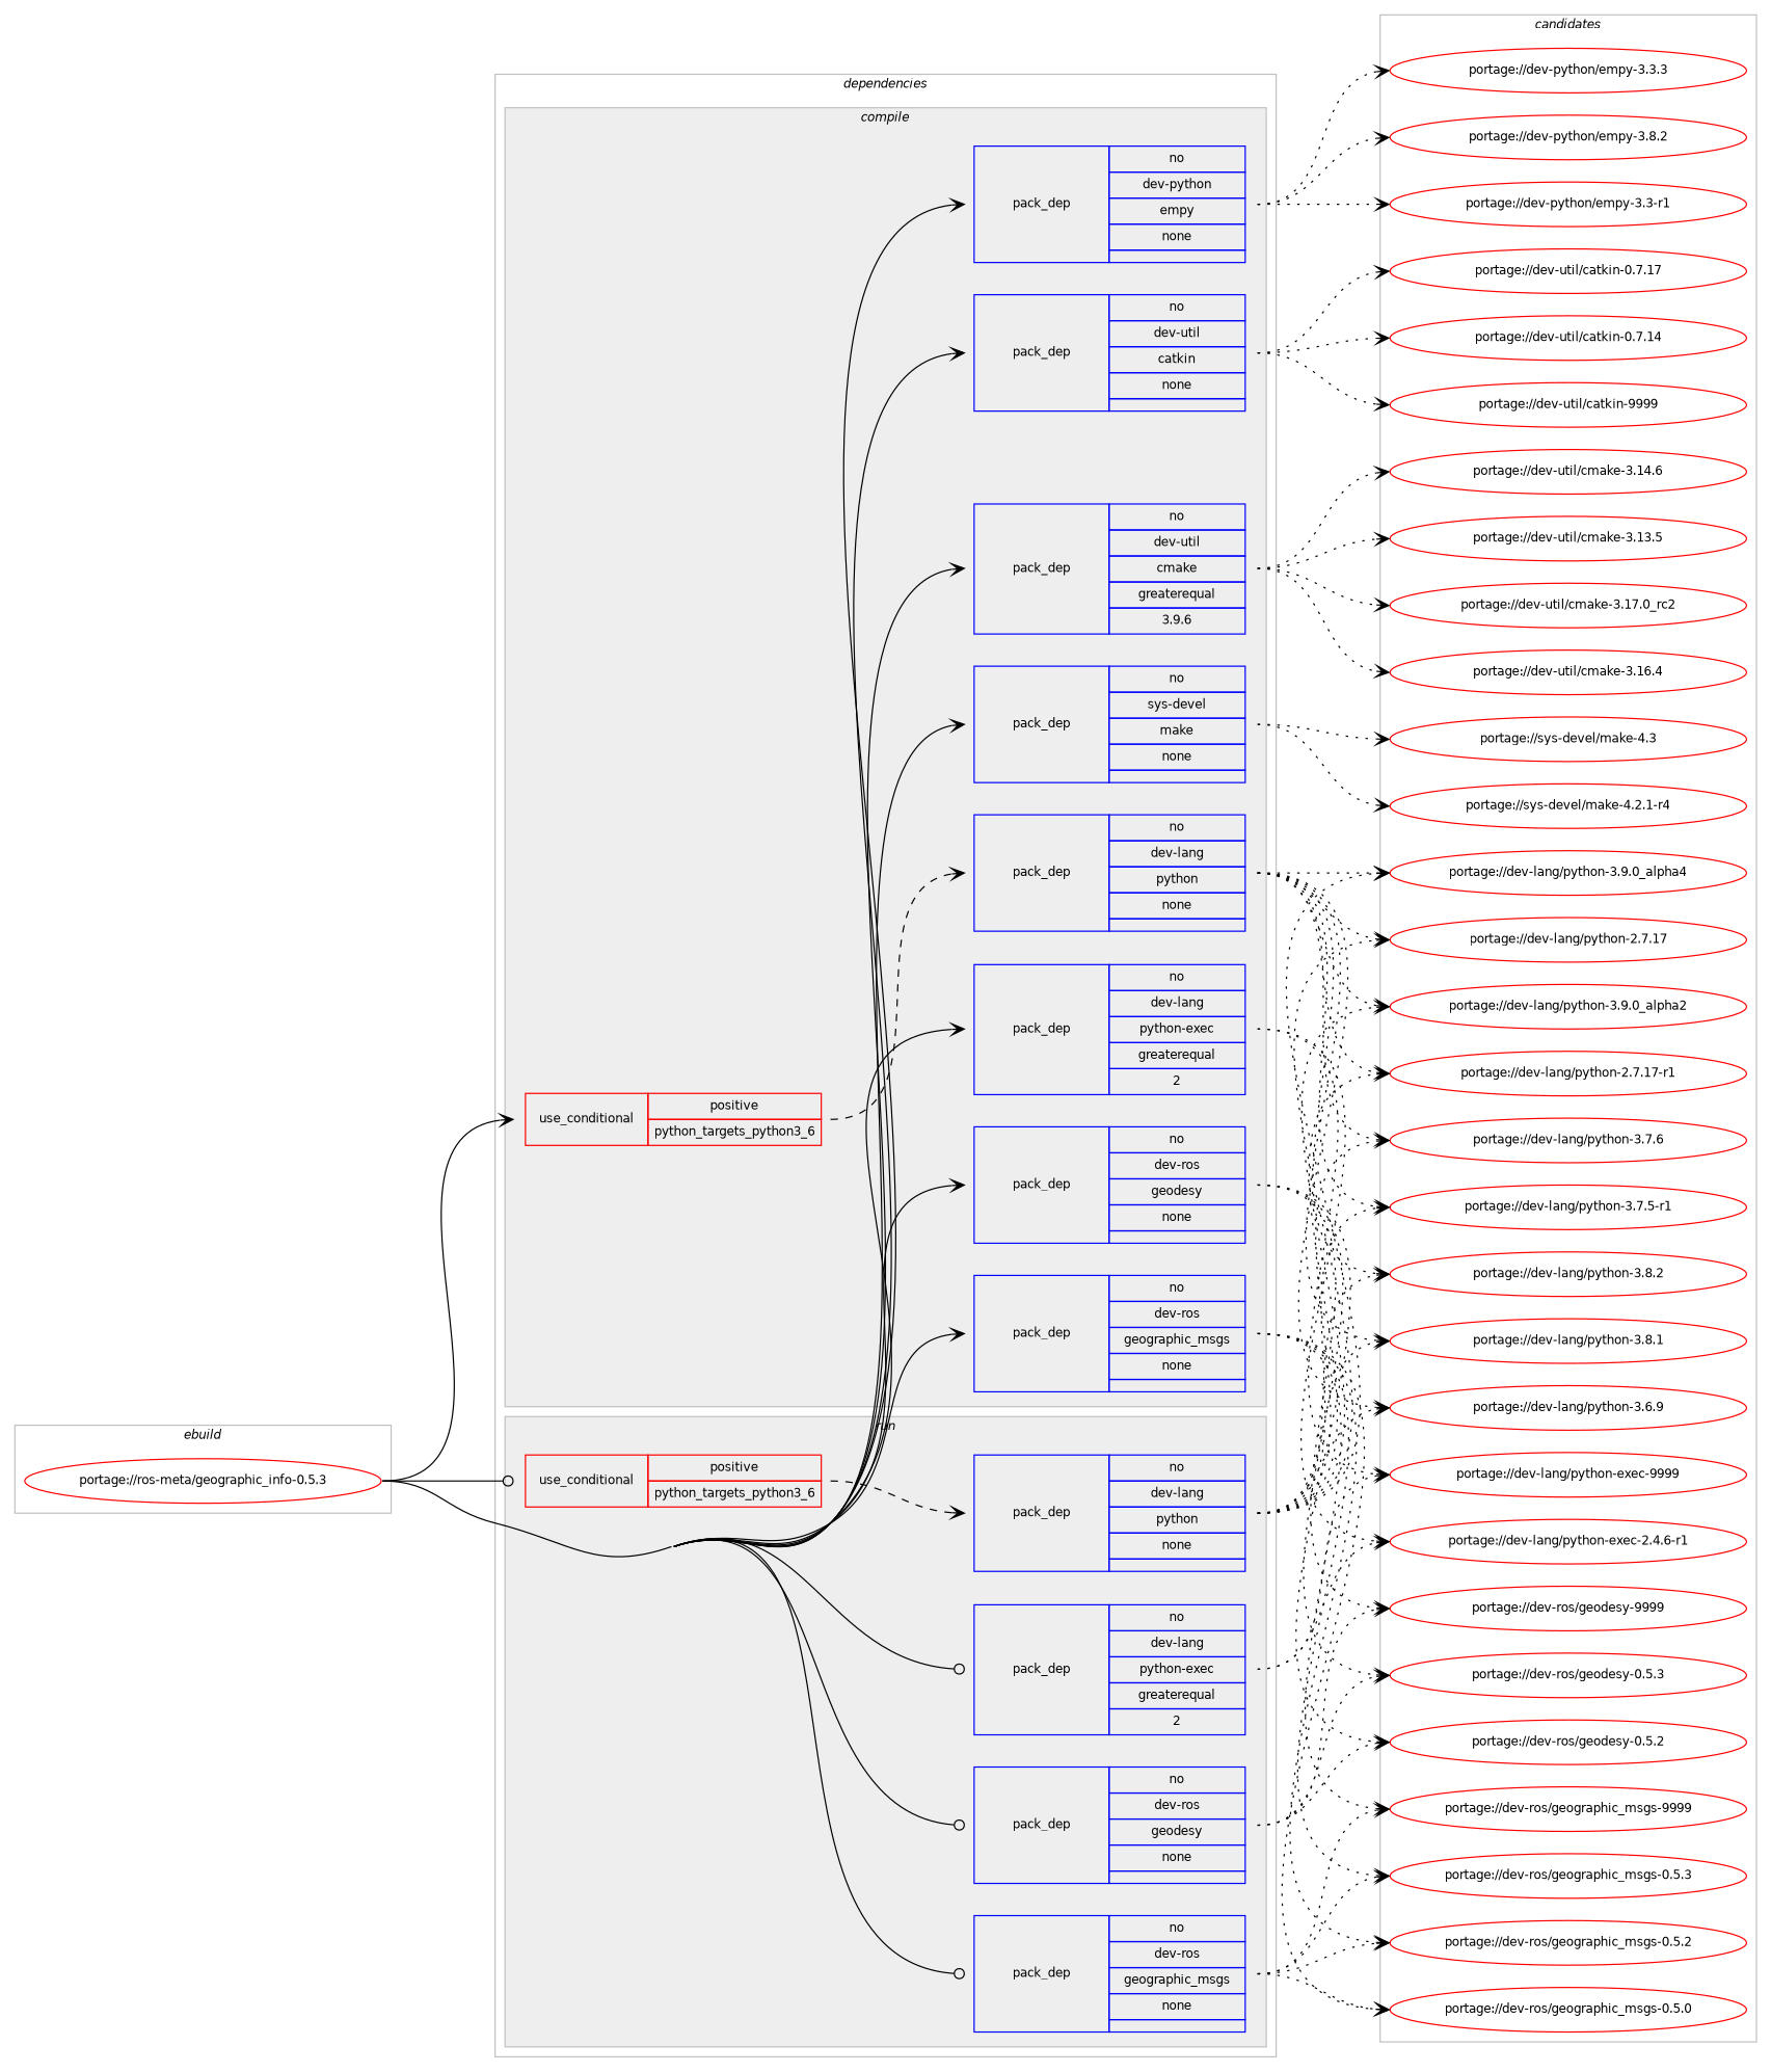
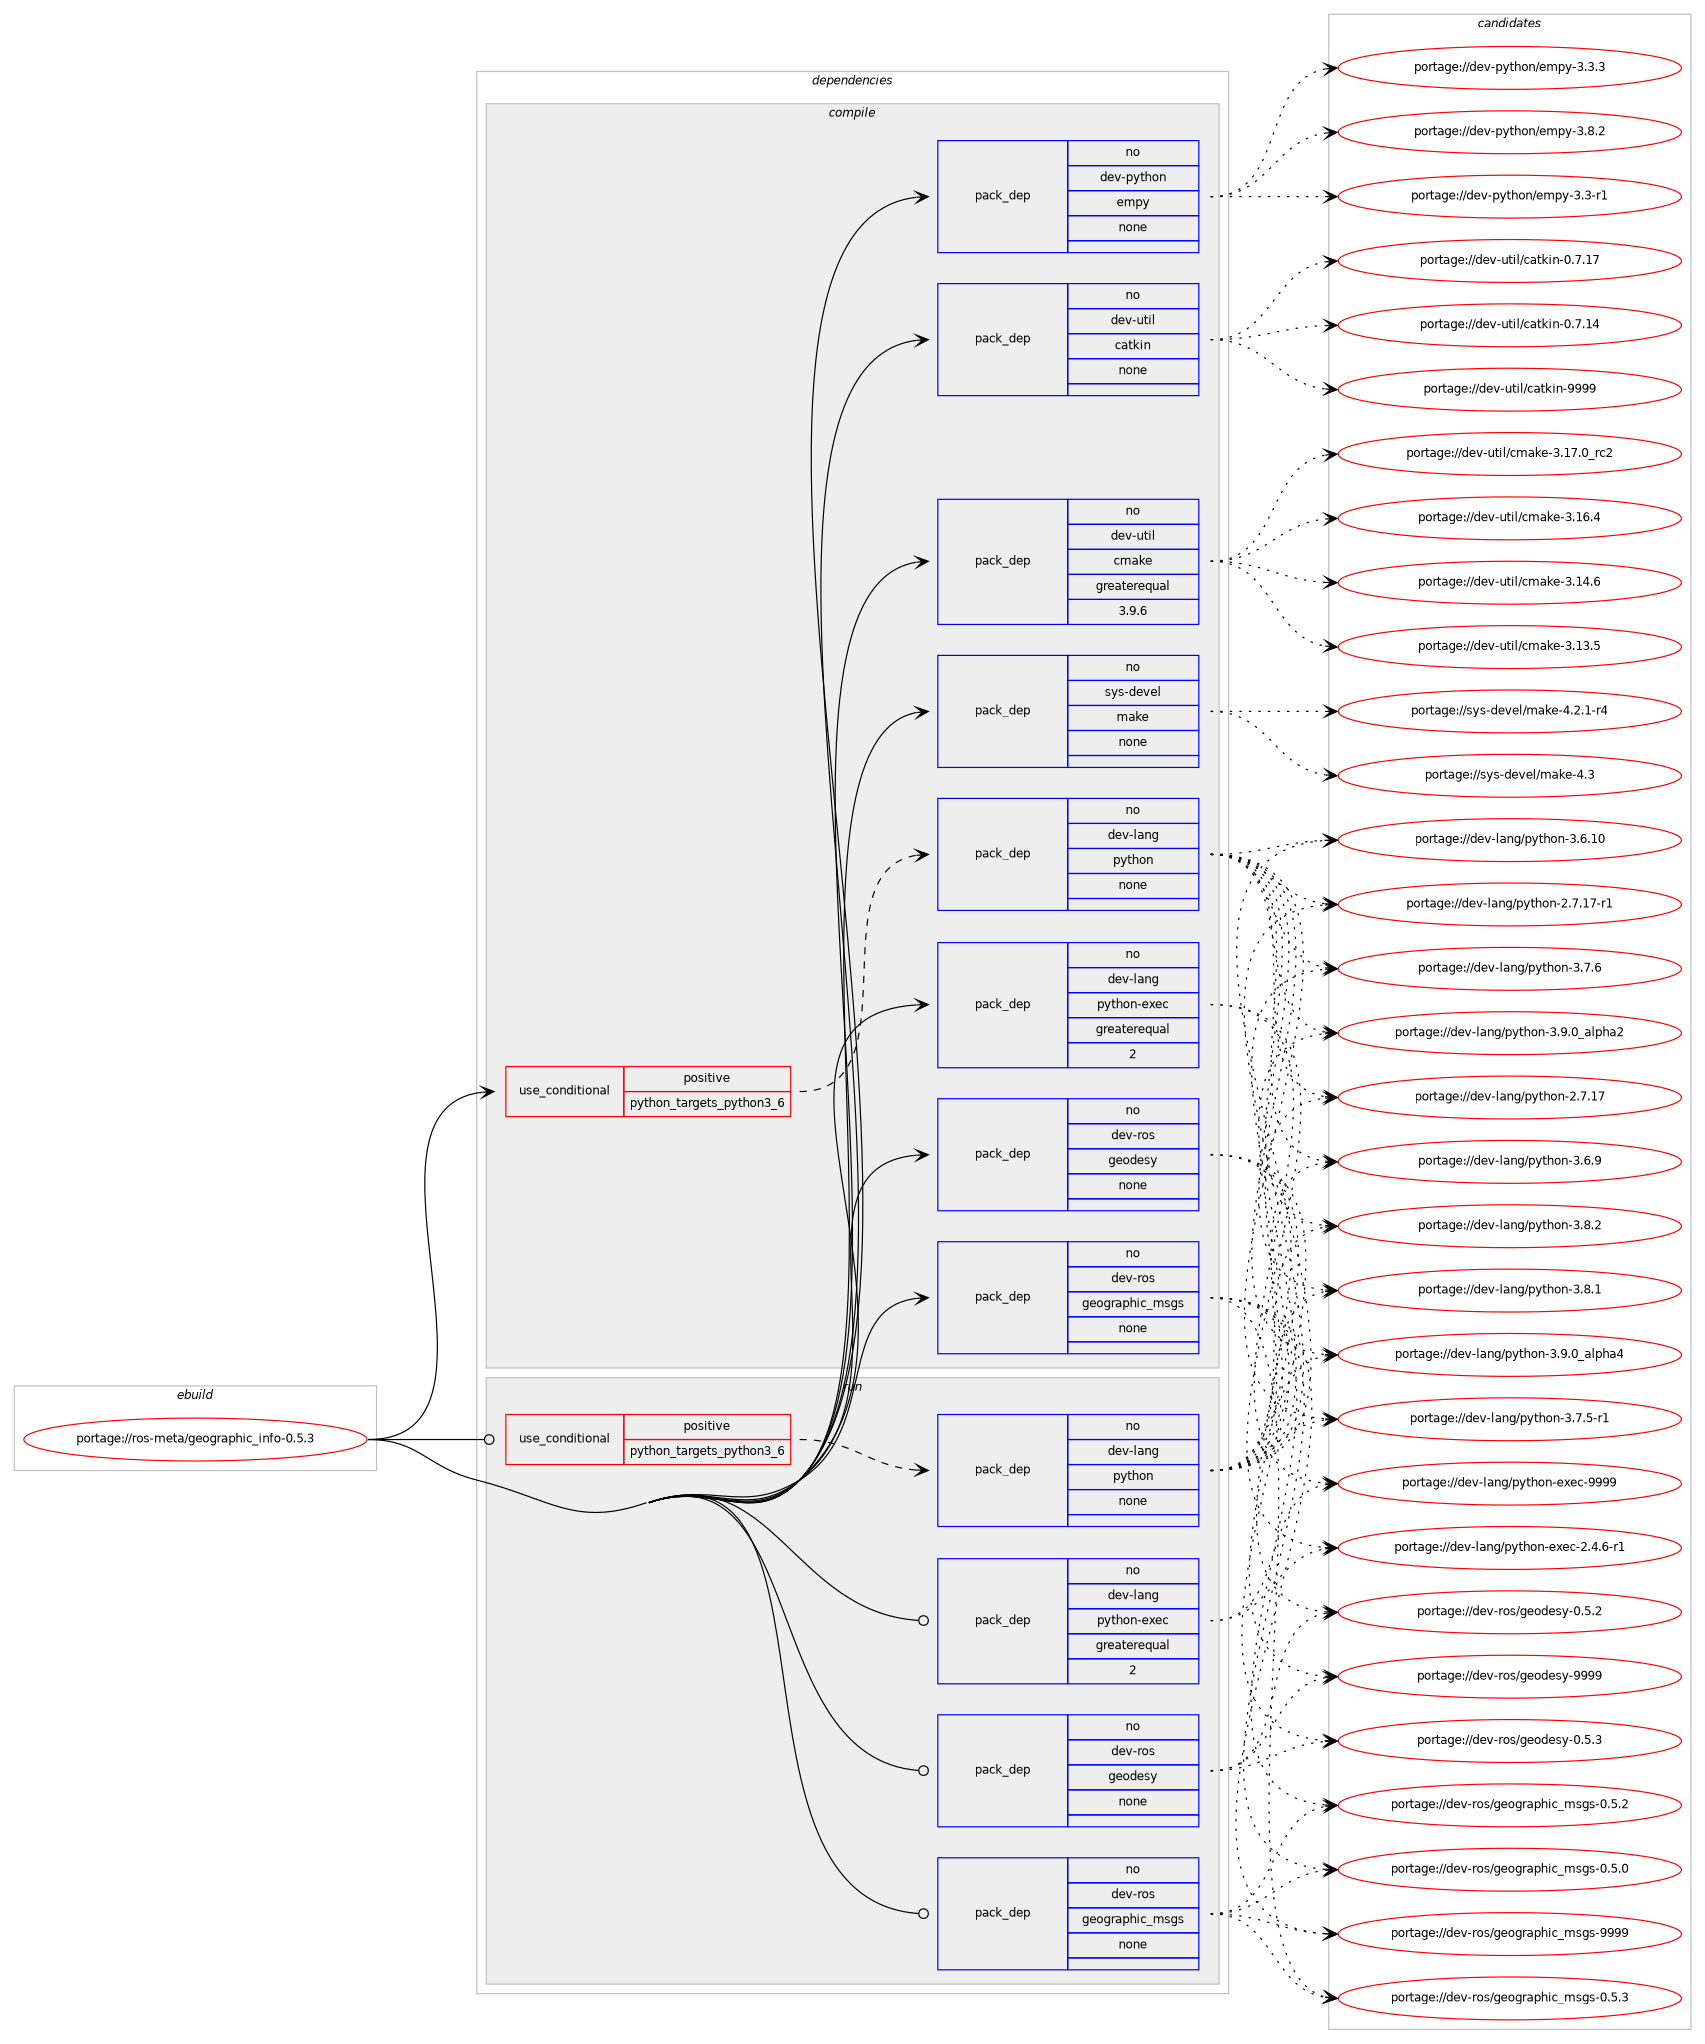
  digraph {
    compound=true
    concentrate=true
    fontname=Helvetica
    fontsize=10
    newrank=true
    rankdir=LR
    ranksep=1.5
    node [color=red fontname=Helvetica fontsize=10]
    edge [arrowhead=vee headport=w style=dotted tailport=e weight=100]
    n1 [label="portage://ros-meta/geographic_info-0.5.3" width=4]
    n2 [color=blue label=<<TABLE BORDER="0" CELLBORDER="1" CELLSPACING="0" CELLPADDING="4" WIDTH="220"><TR><TD ROWSPAN="6" CELLPADDING="30">pack_dep</TD></TR><TR><TD WIDTH="110">no</TD></TR><TR><TD>dev-lang</TD></TR><TR><TD>python</TD></TR><TR><TD>none</TD></TR><TR><TD></TD></TR></TABLE>> shape=none]
    n3 [label=<<TABLE BORDER="0" CELLBORDER="1" CELLSPACING="0" CELLPADDING="4"><TR><TD ROWSPAN="3" CELLPADDING="10">use_conditional</TD></TR><TR><TD>positive</TD></TR><TR><TD>python_targets_python3_6</TD></TR></TABLE>> shape=none]
    n4 [color=blue label=<<TABLE BORDER="0" CELLBORDER="1" CELLSPACING="0" CELLPADDING="4" WIDTH="220"><TR><TD ROWSPAN="6" CELLPADDING="30">pack_dep</TD></TR><TR><TD WIDTH="110">no</TD></TR><TR><TD>dev-lang</TD></TR><TR><TD>python-exec</TD></TR><TR><TD>greaterequal</TD></TR><TR><TD>2</TD></TR></TABLE>> shape=none]
    n5 [color=blue label=<<TABLE BORDER="0" CELLBORDER="1" CELLSPACING="0" CELLPADDING="4" WIDTH="220"><TR><TD ROWSPAN="6" CELLPADDING="30">pack_dep</TD></TR><TR><TD WIDTH="110">no</TD></TR><TR><TD>dev-python</TD></TR><TR><TD>empy</TD></TR><TR><TD>none</TD></TR><TR><TD></TD></TR></TABLE>> shape=none]
    n6 [color=blue label=<<TABLE BORDER="0" CELLBORDER="1" CELLSPACING="0" CELLPADDING="4" WIDTH="220"><TR><TD ROWSPAN="6" CELLPADDING="30">pack_dep</TD></TR><TR><TD WIDTH="110">no</TD></TR><TR><TD>dev-ros</TD></TR><TR><TD>geodesy</TD></TR><TR><TD>none</TD></TR><TR><TD></TD></TR></TABLE>> shape=none]
    n7 [color=blue label=<<TABLE BORDER="0" CELLBORDER="1" CELLSPACING="0" CELLPADDING="4" WIDTH="220"><TR><TD ROWSPAN="6" CELLPADDING="30">pack_dep</TD></TR><TR><TD WIDTH="110">no</TD></TR><TR><TD>dev-ros</TD></TR><TR><TD>geographic_msgs</TD></TR><TR><TD>none</TD></TR><TR><TD></TD></TR></TABLE>> shape=none]
    n8 [color=blue label=<<TABLE BORDER="0" CELLBORDER="1" CELLSPACING="0" CELLPADDING="4" WIDTH="220"><TR><TD ROWSPAN="6" CELLPADDING="30">pack_dep</TD></TR><TR><TD WIDTH="110">no</TD></TR><TR><TD>dev-util</TD></TR><TR><TD>catkin</TD></TR><TR><TD>none</TD></TR><TR><TD></TD></TR></TABLE>> shape=none]
    n9 [color=blue label=<<TABLE BORDER="0" CELLBORDER="1" CELLSPACING="0" CELLPADDING="4" WIDTH="220"><TR><TD ROWSPAN="6" CELLPADDING="30">pack_dep</TD></TR><TR><TD WIDTH="110">no</TD></TR><TR><TD>dev-util</TD></TR><TR><TD>cmake</TD></TR><TR><TD>greaterequal</TD></TR><TR><TD>3.9.6</TD></TR></TABLE>> shape=none]
    n10 [color=blue label=<<TABLE BORDER="0" CELLBORDER="1" CELLSPACING="0" CELLPADDING="4" WIDTH="220"><TR><TD ROWSPAN="6" CELLPADDING="30">pack_dep</TD></TR><TR><TD WIDTH="110">no</TD></TR><TR><TD>sys-devel</TD></TR><TR><TD>make</TD></TR><TR><TD>none</TD></TR><TR><TD></TD></TR></TABLE>> shape=none]
    n11 [color=blue label=<<TABLE BORDER="0" CELLBORDER="1" CELLSPACING="0" CELLPADDING="4" WIDTH="220"><TR><TD ROWSPAN="6" CELLPADDING="30">pack_dep</TD></TR><TR><TD WIDTH="110">no</TD></TR><TR><TD>dev-lang</TD></TR><TR><TD>python</TD></TR><TR><TD>none</TD></TR><TR><TD></TD></TR></TABLE>> shape=none]
    n12 [label=<<TABLE BORDER="0" CELLBORDER="1" CELLSPACING="0" CELLPADDING="4"><TR><TD ROWSPAN="3" CELLPADDING="10">use_conditional</TD></TR><TR><TD>positive</TD></TR><TR><TD>python_targets_python3_6</TD></TR></TABLE>> shape=none]
    n13 [color=blue label=<<TABLE BORDER="0" CELLBORDER="1" CELLSPACING="0" CELLPADDING="4" WIDTH="220"><TR><TD ROWSPAN="6" CELLPADDING="30">pack_dep</TD></TR><TR><TD WIDTH="110">no</TD></TR><TR><TD>dev-lang</TD></TR><TR><TD>python-exec</TD></TR><TR><TD>greaterequal</TD></TR><TR><TD>2</TD></TR></TABLE>> shape=none]
    n14 [color=blue label=<<TABLE BORDER="0" CELLBORDER="1" CELLSPACING="0" CELLPADDING="4" WIDTH="220"><TR><TD ROWSPAN="6" CELLPADDING="30">pack_dep</TD></TR><TR><TD WIDTH="110">no</TD></TR><TR><TD>dev-ros</TD></TR><TR><TD>geodesy</TD></TR><TR><TD>none</TD></TR><TR><TD></TD></TR></TABLE>> shape=none]
    n15 [color=blue label=<<TABLE BORDER="0" CELLBORDER="1" CELLSPACING="0" CELLPADDING="4" WIDTH="220"><TR><TD ROWSPAN="6" CELLPADDING="30">pack_dep</TD></TR><TR><TD WIDTH="110">no</TD></TR><TR><TD>dev-ros</TD></TR><TR><TD>geographic_msgs</TD></TR><TR><TD>none</TD></TR><TR><TD></TD></TR></TABLE>> shape=none]
    n16 [label="portage://dev-lang/python-3.9.0_alpha4" width=4]
    n17 [label="portage://dev-lang/python-3.9.0_alpha2" width=4]
    n18 [label="portage://dev-lang/python-3.8.2" width=4]
    n19 [label="portage://dev-lang/python-3.8.1" width=4]
    n20 [label="portage://dev-lang/python-3.7.6" width=4]
    n21 [label="portage://dev-lang/python-3.7.5-r1" width=4]
    n22 [label="portage://dev-lang/python-3.6.9" width=4]
+   n23 [label="portage://dev-lang/python-3.6.10" width=4]
    n24 [label="portage://dev-lang/python-2.7.17-r1" width=4]
    n25 [label="portage://dev-lang/python-2.7.17" width=4]
    n26 [label="portage://dev-lang/python-exec-9999" width=4]
    n27 [label="portage://dev-lang/python-exec-2.4.6-r1" width=4]
    n28 [label="portage://dev-python/empy-3.3.3" width=4]
    n29 [label="portage://dev-python/empy-3.8.2" width=4]
    n30 [label="portage://dev-python/empy-3.3-r1" width=4]
    n31 [label="portage://dev-ros/geodesy-9999" width=4]
    n32 [label="portage://dev-ros/geodesy-0.5.3" width=4]
    n33 [label="portage://dev-ros/geodesy-0.5.2" width=4]
    n34 [label="portage://dev-ros/geographic_msgs-9999" width=4]
    n35 [label="portage://dev-ros/geographic_msgs-0.5.3" width=4]
    n36 [label="portage://dev-ros/geographic_msgs-0.5.2" width=4]
    n37 [label="portage://dev-ros/geographic_msgs-0.5.0" width=4]
    n38 [label="portage://dev-util/catkin-9999" width=4]
    n39 [label="portage://dev-util/catkin-0.7.17" width=4]
    n40 [label="portage://dev-util/catkin-0.7.14" width=4]
    n41 [label="portage://sys-devel/make-4.3" width=4]
    n42 [label="portage://sys-devel/make-4.2.1-r4" width=4]
    n43 [label="portage://dev-util/cmake-3.17.0_rc2" width=4]
    n44 [label="portage://dev-util/cmake-3.16.4" width=4]
    n45 [label="portage://dev-util/cmake-3.14.6" width=4]
    n46 [label="portage://dev-util/cmake-3.13.5" width=4]
    subgraph cluster_1 {
      color=gray
      label=<<i>ebuild</i>>
      rank=same
      n1
    }
    subgraph cluster_2 {
      color=gray
      label=<<i>dependencies</i>>
      subgraph cluster_3 {
        color=gray
        fillcolor="#eeeeee"
        label=<<i>compile</i>>
        style=filled
        subgraph sub_4 {
          color=gray
          fillcolor="#eeeeee"
          label=<<i>compile</i>>
          style=filled
          n3
          subgraph sub_5 {
            color=gray
            fillcolor="#eeeeee"
            label=<<i>compile</i>>
            style=filled
            n2
          }
        }
        subgraph sub_6 {
          color=gray
          fillcolor="#eeeeee"
          label=<<i>compile</i>>
          style=filled
          n4
        }
        subgraph sub_7 {
          color=gray
          fillcolor="#eeeeee"
          label=<<i>compile</i>>
          style=filled
          n5
        }
        subgraph sub_8 {
          color=gray
          fillcolor="#eeeeee"
          label=<<i>compile</i>>
          style=filled
          n6
        }
        subgraph sub_9 {
          color=gray
          fillcolor="#eeeeee"
          label=<<i>compile</i>>
          style=filled
          n7
        }
        subgraph sub_10 {
          color=gray
          fillcolor="#eeeeee"
          label=<<i>compile</i>>
          style=filled
          n8
        }
        subgraph sub_11 {
          color=gray
          fillcolor="#eeeeee"
          label=<<i>compile</i>>
          style=filled
          n9
        }
        subgraph sub_12 {
          color=gray
          fillcolor="#eeeeee"
          label=<<i>compile</i>>
          style=filled
          n10
        }
      }
      subgraph cluster_13 {
        color=gray
        fillcolor="#eeeeee"
        label=<<i>compile and run</i>>
        style=filled
      }
      subgraph cluster_14 {
        color=gray
        fillcolor="#eeeeee"
        label=<<i>run</i>>
        style=filled
        subgraph sub_15 {
          color=gray
          fillcolor="#eeeeee"
          label=<<i>run</i>>
          style=filled
          n12
          subgraph sub_16 {
            color=gray
            fillcolor="#eeeeee"
            label=<<i>run</i>>
            style=filled
            n11
          }
        }
        subgraph sub_17 {
          color=gray
          fillcolor="#eeeeee"
          label=<<i>run</i>>
          style=filled
          n13
        }
        subgraph sub_18 {
          color=gray
          fillcolor="#eeeeee"
          label=<<i>run</i>>
          style=filled
          n14
        }
        subgraph sub_19 {
          color=gray
          fillcolor="#eeeeee"
          label=<<i>run</i>>
          style=filled
          n15
        }
      }
    }
    subgraph cluster_20 {
      color=gray
      label=<<i>candidates</i>>
      rank=same
      subgraph sub_21 {
        color=black
        label=<<i>candidates</i>>
        nodesep=1
        rank=same
        n16
        n17
        n18
        n19
        n20
        n21
        n22
+       n23
        n24
        n25
      }
      subgraph sub_22 {
        color=black
        label=<<i>candidates</i>>
        nodesep=1
        rank=same
        n26
        n27
      }
      subgraph sub_23 {
        color=black
        label=<<i>candidates</i>>
        nodesep=1
        rank=same
        n28
        n29
        n30
      }
      subgraph sub_24 {
        color=black
        label=<<i>candidates</i>>
        nodesep=1
        rank=same
        n31
        n32
        n33
      }
      subgraph sub_25 {
        color=black
        label=<<i>candidates</i>>
        nodesep=1
        rank=same
        n34
        n35
        n36
        n37
      }
      subgraph sub_26 {
        color=black
        label=<<i>candidates</i>>
        nodesep=1
        rank=same
        n38
        n39
        n40
      }
      subgraph sub_27 {
        color=black
        label=<<i>candidates</i>>
        nodesep=1
        rank=same
        n41
        n42
      }
      subgraph sub_28 {
        color=black
        label=<<i>candidates</i>>
        nodesep=1
        rank=same
        n43
        n44
        n45
        n46
      }
      subgraph sub_29 {
        color=black
        label=<<i>candidates</i>>
        nodesep=1
        rank=same
        n16
        n17
        n18
        n19
        n20
        n21
        n22
+       n23
        n24
        n25
      }
      subgraph sub_30 {
        color=black
        label=<<i>candidates</i>>
        nodesep=1
        rank=same
        n26
        n27
      }
      subgraph sub_31 {
        color=black
        label=<<i>candidates</i>>
        nodesep=1
        rank=same
        n31
        n32
        n33
      }
      subgraph sub_32 {
        color=black
        label=<<i>candidates</i>>
        nodesep=1
        rank=same
        n34
        n35
        n36
        n37
      }
    }
    n1 -> n3 [style=solid weight=20]
    n1 -> n4 [style=solid weight=20]
    n1 -> n5 [style=solid weight=20]
    n1 -> n6 [style=solid weight=20]
    n1 -> n7 [style=solid weight=20]
    n1 -> n8 [style=solid weight=20]
    n1 -> n9 [style=solid weight=20]
    n1 -> n10 [style=solid weight=20]
    n1 -> n12 [arrowhead=odot style=solid weight=20]
    n1 -> n13 [arrowhead=odot style=solid weight=20]
    n1 -> n14 [arrowhead=odot style=solid weight=20]
    n1 -> n15 [arrowhead=odot style=solid weight=20]
    n2 -> n16
    n2 -> n17
    n2 -> n18
    n2 -> n19
    n2 -> n20
    n2 -> n21
    n2 -> n22
+   n2 -> n23
    n2 -> n24
    n2 -> n25
    n3 -> n2 [style=dashed weight=20]
    n4 -> n26
    n4 -> n27
    n5 -> n28
    n5 -> n29
    n5 -> n30
    n6 -> n31
    n6 -> n32
    n6 -> n33
    n7 -> n34
    n7 -> n35
    n7 -> n36
    n7 -> n37
    n8 -> n38
    n8 -> n39
    n8 -> n40
    n9 -> n43
    n9 -> n44
    n9 -> n45
    n9 -> n46
    n10 -> n41
    n10 -> n42
    n11 -> n16
    n11 -> n17
    n11 -> n18
    n11 -> n19
    n11 -> n20
    n11 -> n21
    n11 -> n22
+   n11 -> n23
    n11 -> n24
    n11 -> n25
    n12 -> n11 [style=dashed weight=20]
    n13 -> n26
    n13 -> n27
    n14 -> n31
    n14 -> n32
    n14 -> n33
    n15 -> n34
    n15 -> n35
    n15 -> n36
    n15 -> n37
  }
